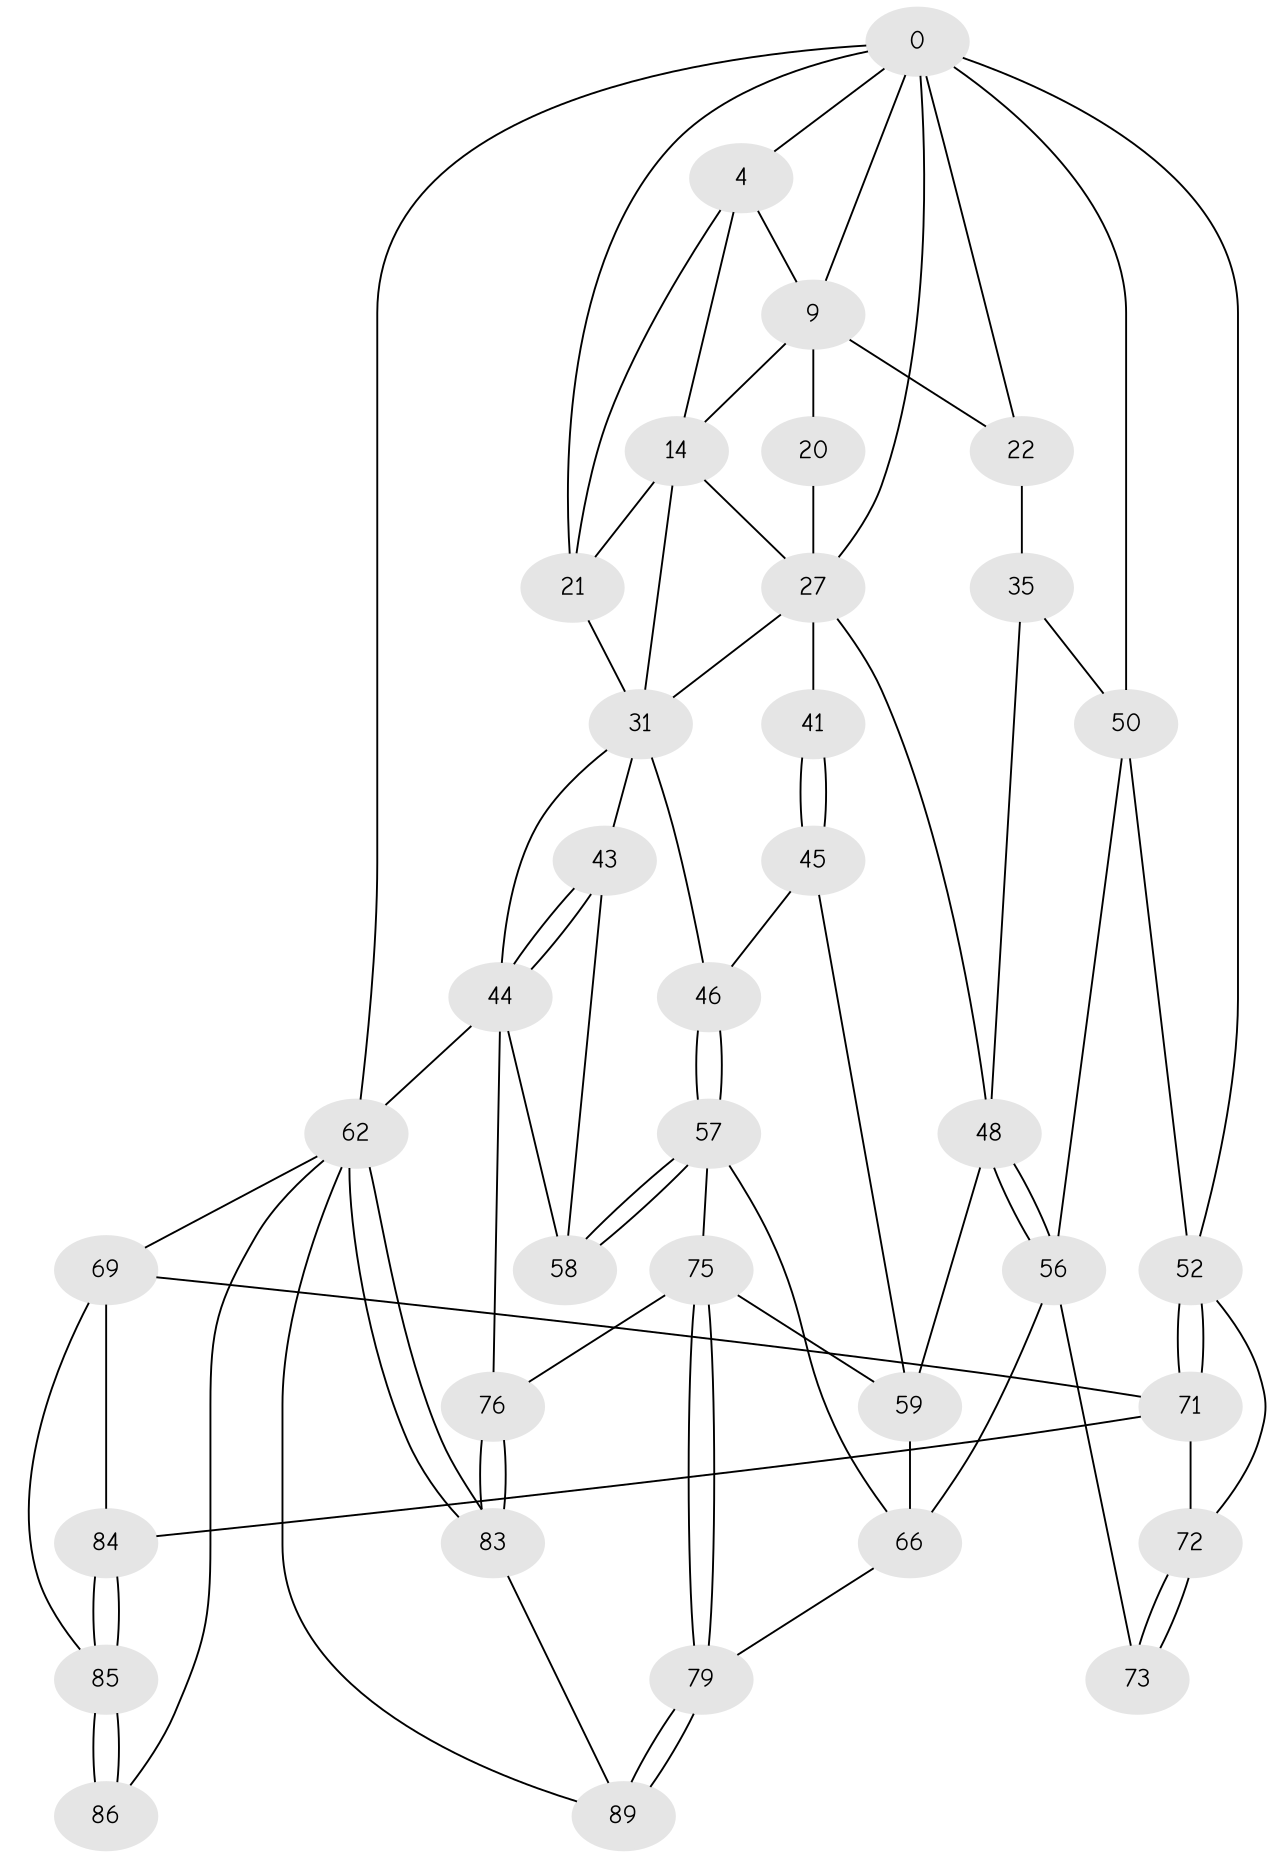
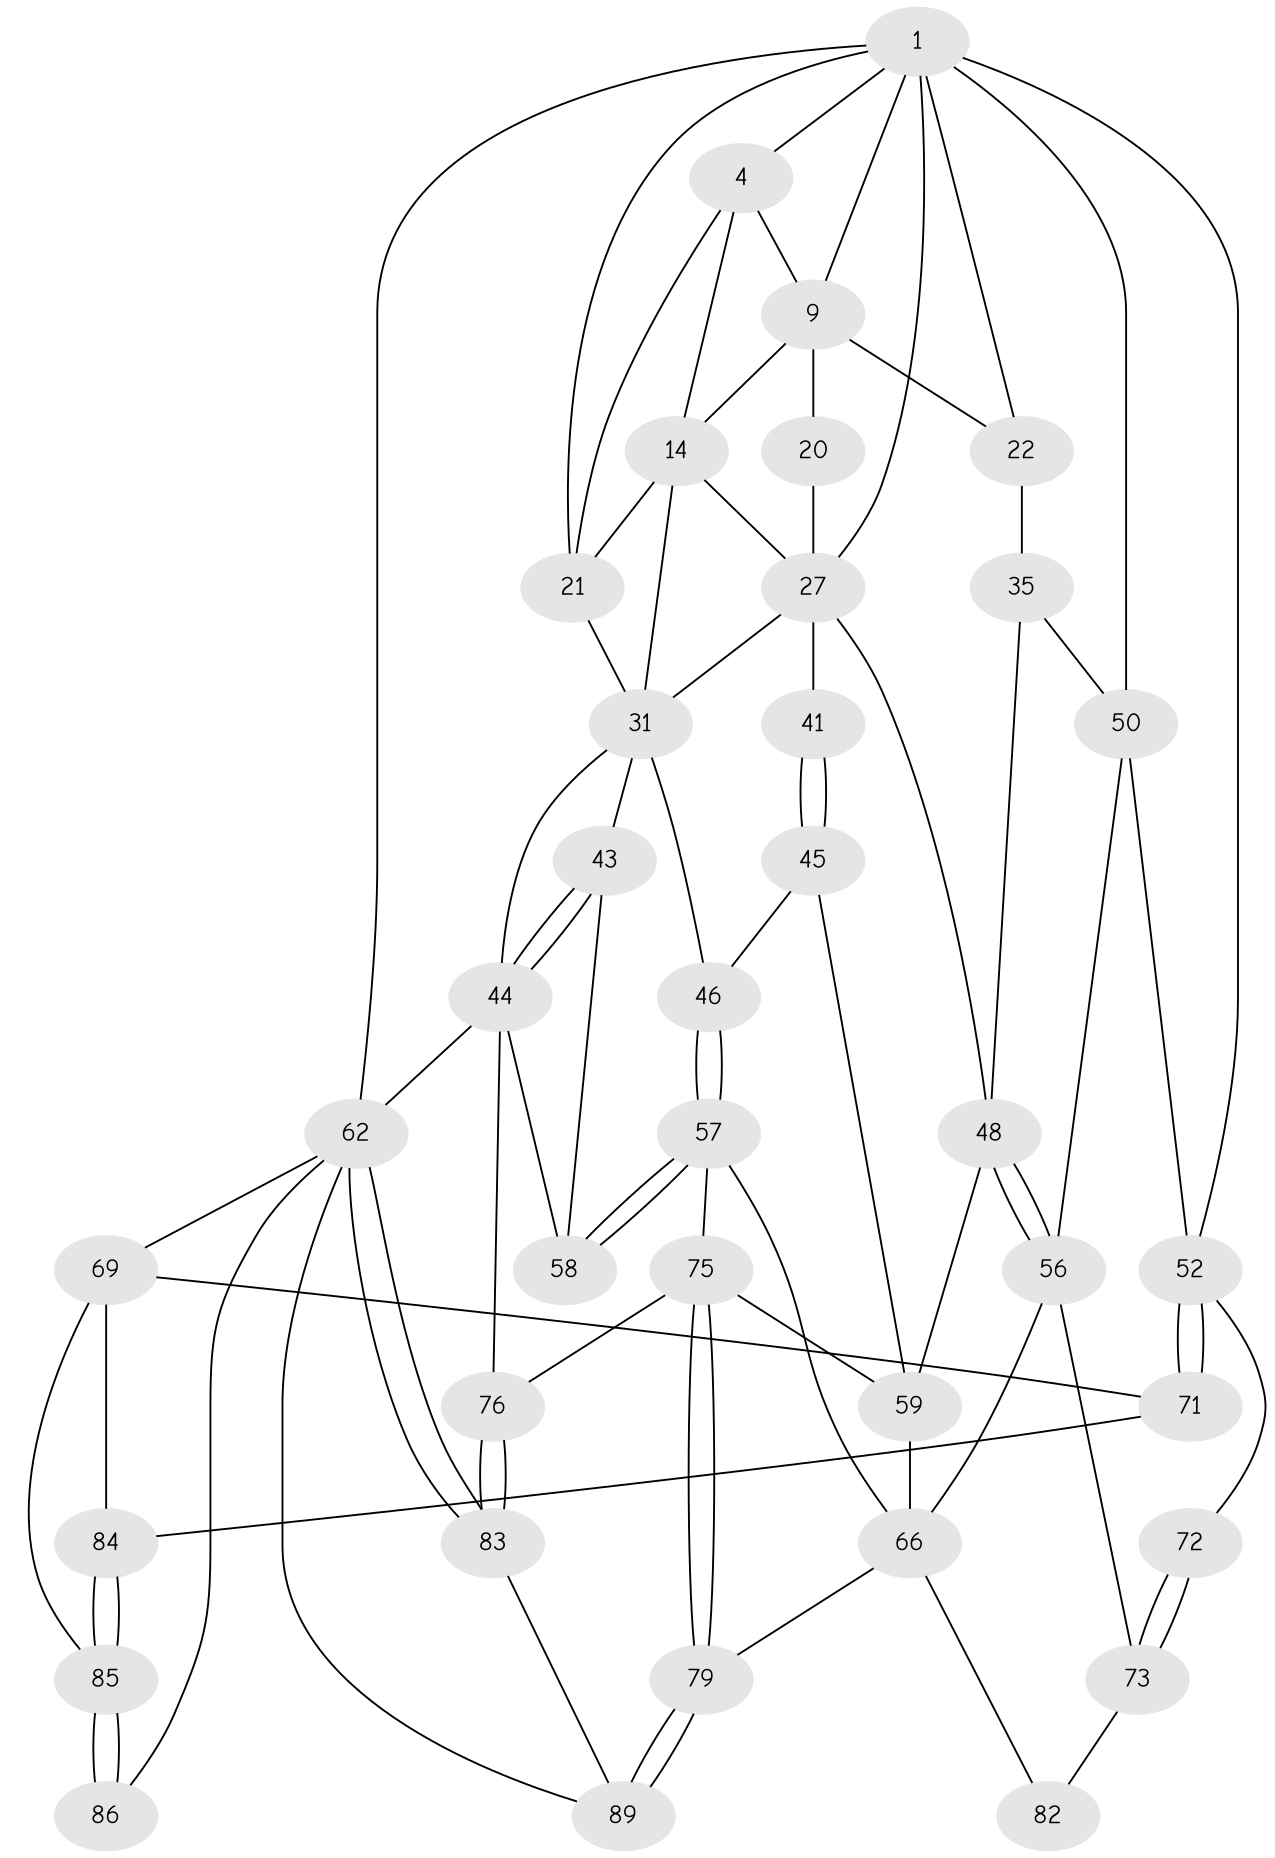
  graph {
    fontname="Comic Neue"
    node [color=gray90 fontname="Comic Neue" style=filled]
    edge [fontname="Comic Neue"]
-   1 [super="+7+2" label=0]
+   1 [super="+7+2"]
    4 [super="+5+16"]
    9 [super="+19+10"]
    21 [super="+29"]
    22 [super="+34+23"]
    50 [super="+51+54"]
    52 [super="+53"]
    62 [super="+63"]
    27 [super="+40+28"]
    14 [super="+30+15"]
    20 [super="+24"]
    31 [super="+39+32"]
    35 [super="+47"]
    56 [super="+65"]
    71 [super="+80"]
    72
    69 [super="+70"]
    83
    86 [super="+87+93"]
    89
    41
    48 [super="+49"]
    43
    44 [super="+61"]
    46
    45
    59 [super="+60"]
    58
    76
    57 [super="+64"]
    66 [super="+67+78"]
    75
    73 [super="+81"]
    84 [super="+90"]
+   82 [super="+92"]
    79
    85 [super="+91"]
    1 -- 4
    1 -- 9
    1 -- 21
    1 -- 22 [weight=3]
    1 -- 50
    1 -- 52
    1 -- 62 [weight=2]
    1 -- 27
    4 -- 9 [weight=2]
    4 -- 21
    4 -- 14
    9 -- 22
    9 -- 14
    9 -- 20 [weight=3]
    21 -- 31
    22 -- 35 [weight=2]
    50 -- 52
    50 -- 56
    52 -- 71
    52 -- 71
    52 -- 72
    62 -- 69
    62 -- 83
    62 -- 83
    62 -- 86
    62 -- 89
    27 -- 31
    27 -- 41 [weight=2]
    27 -- 48
    14 -- 21
    14 -- 27
    14 -- 31
    20 -- 27
    31 -- 43
    31 -- 44
    31 -- 46
    35 -- 50
    35 -- 48
    56 -- 66
    56 -- 73
-   71 -- 72
    71 -- 84
    72 -- 73
    72 -- 73
    69 -- 71
    69 -- 84
    69 -- 85
    83 -- 89
    41 -- 45
    41 -- 45
    48 -- 56
    48 -- 56
    48 -- 59
    43 -- 44
    43 -- 44
    43 -- 58
    44 -- 62
    44 -- 58
    44 -- 76
    46 -- 57
    46 -- 57
    45 -- 46
    45 -- 59
    59 -- 66
    76 -- 83
    76 -- 83
    57 -- 58
    57 -- 58
    57 -- 66
    57 -- 75
+   66 -- 82
    66 -- 79
    75 -- 59
    75 -- 76
    75 -- 79
    75 -- 79
+   73 -- 82
    84 -- 85 [weight=2]
    84 -- 85
    79 -- 89
    79 -- 89
    85 -- 86
    85 -- 86
  }
